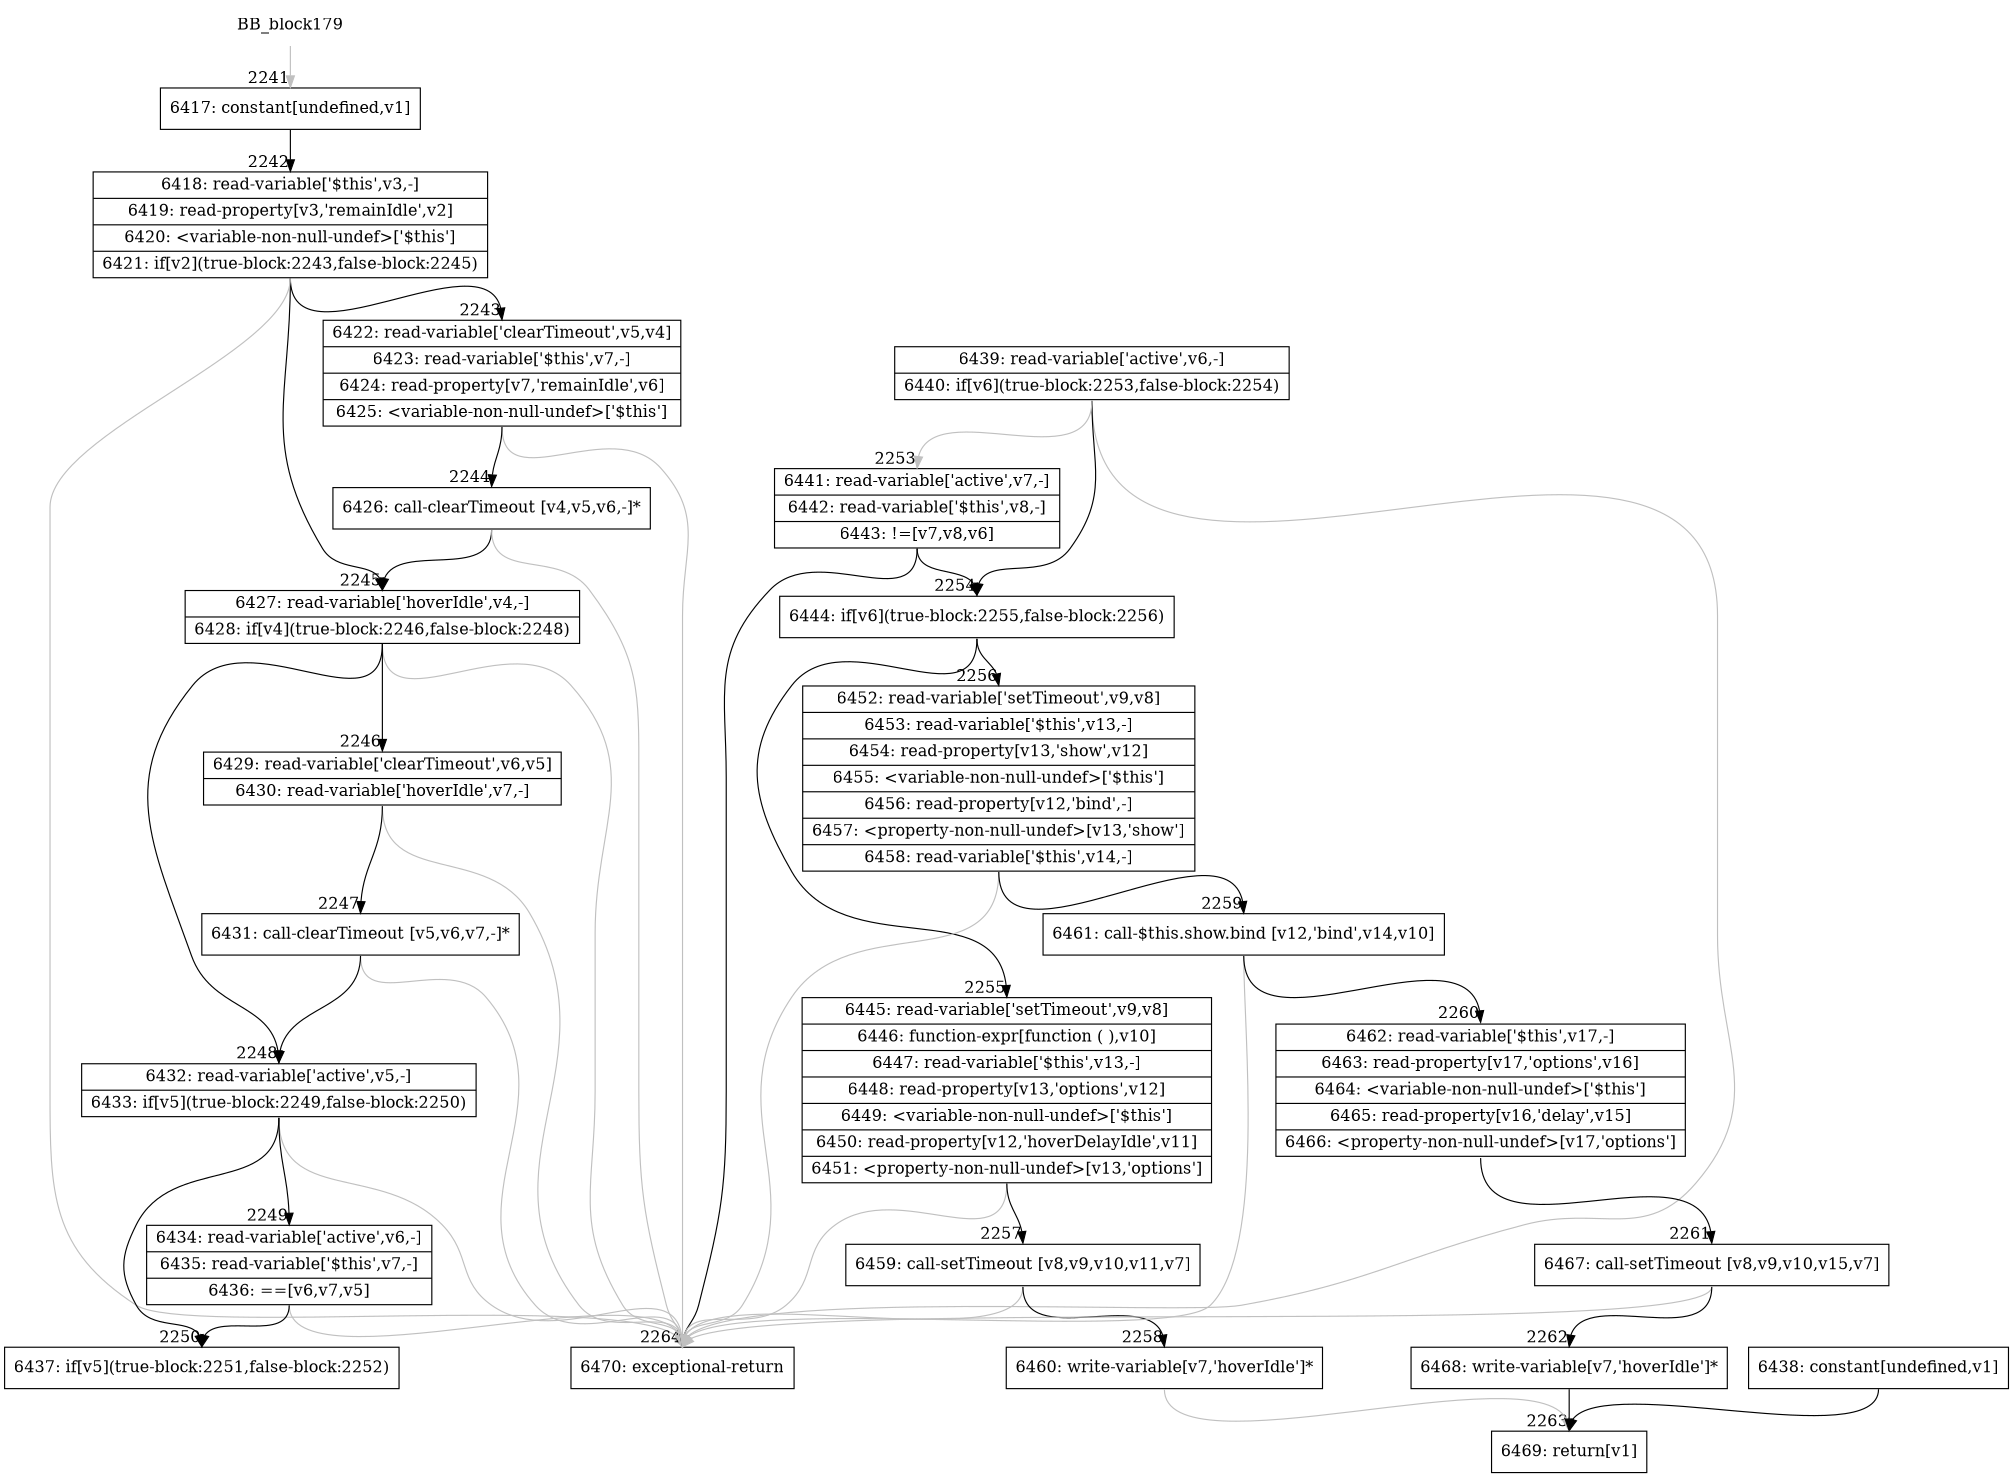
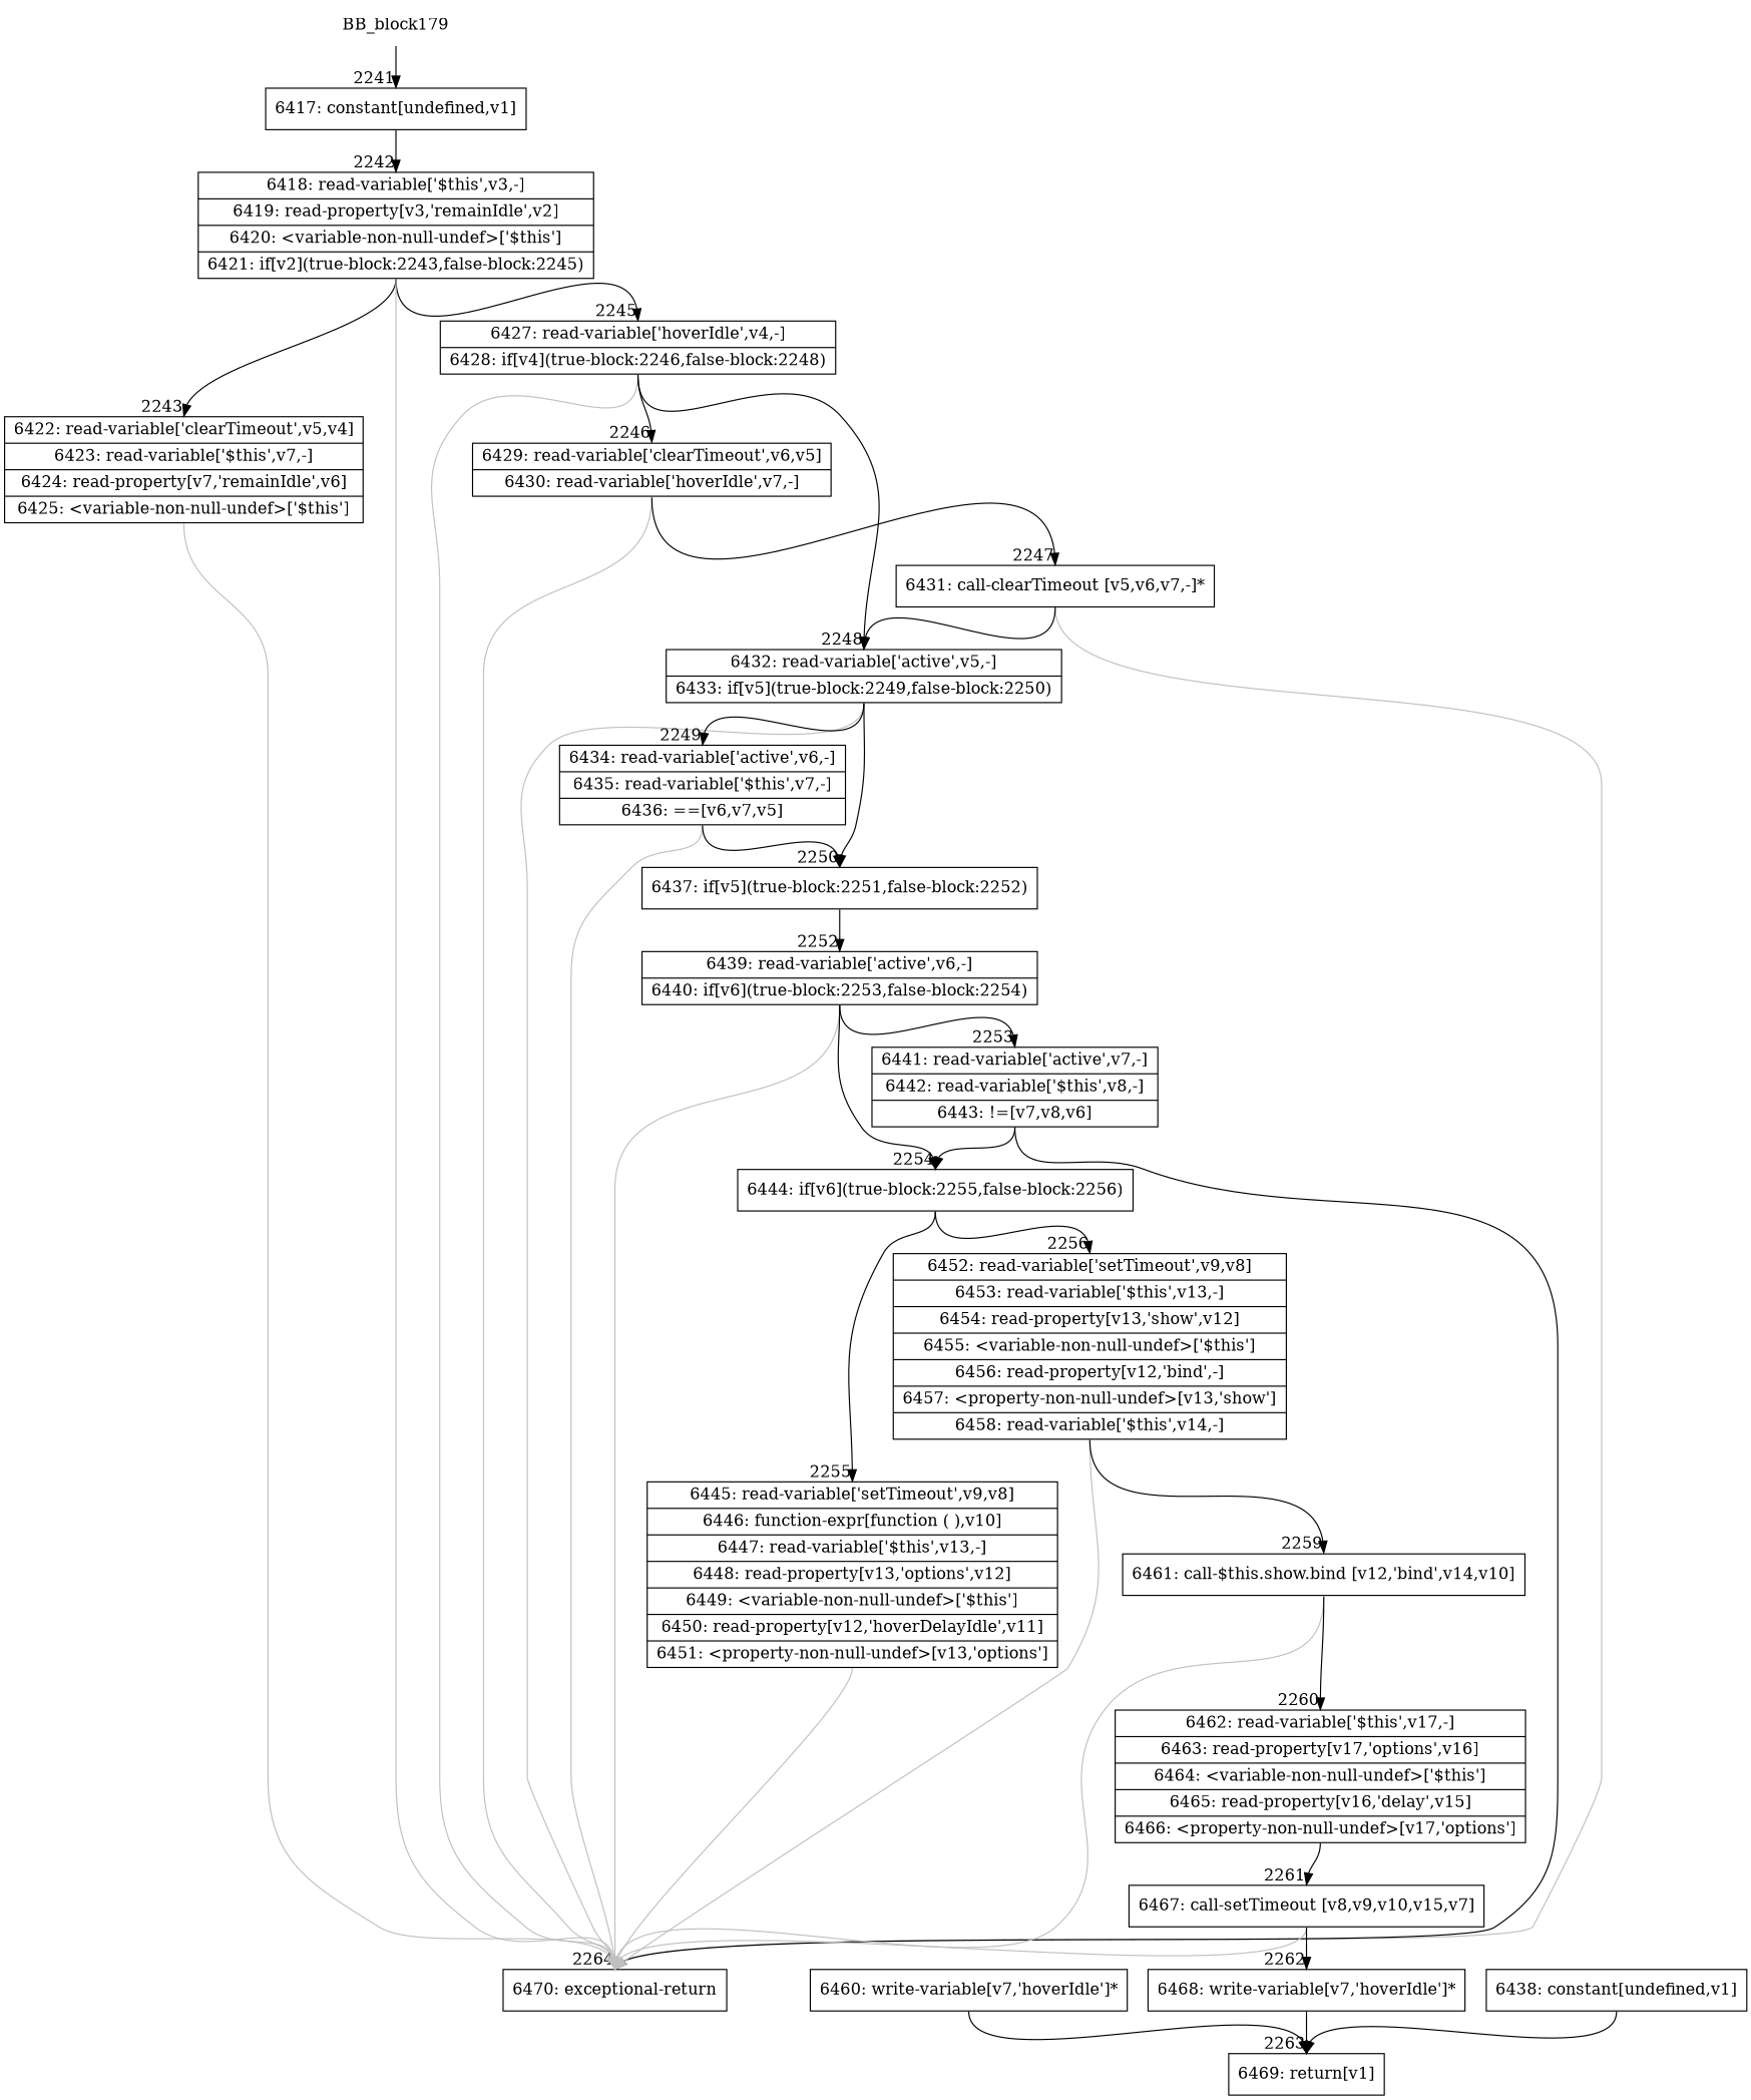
  digraph {
    rankdir=TD
    node [shape=record]
    edge [headport=n tailport=s]
    n1 [label=BB_block179 shape=none]
    n2 [label="{6417: constant[undefined,v1]}"]
    n3 [label="{6418: read-variable['$this',v3,-]|6419: read-property[v3,'remainIdle',v2]|6420: \<variable-non-null-undef\>['$this']|6421: if[v2](true-block:2243,false-block:2245)}"]
    n4 [label="{6422: read-variable['clearTimeout',v5,v4]|6423: read-variable['$this',v7,-]|6424: read-property[v7,'remainIdle',v6]|6425: \<variable-non-null-undef\>['$this']}"]
    n5 [label="{6427: read-variable['hoverIdle',v4,-]|6428: if[v4](true-block:2246,false-block:2248)}"]
    n6 [label="{6470: exceptional-return}"]
-   n7 [label="{6426: call-clearTimeout [v4,v5,v6,-]*}"]
    n8 [label="{6429: read-variable['clearTimeout',v6,v5]|6430: read-variable['hoverIdle',v7,-]}"]
    n9 [label="{6432: read-variable['active',v5,-]|6433: if[v5](true-block:2249,false-block:2250)}"]
    n10 [label="{6431: call-clearTimeout [v5,v6,v7,-]*}"]
    n11 [label="{6437: if[v5](true-block:2251,false-block:2252)}"]
    n12 [label="{6434: read-variable['active',v6,-]|6435: read-variable['$this',v7,-]|6436: ==[v6,v7,v5]}"]
    n13 [label="{6439: read-variable['active',v6,-]|6440: if[v6](true-block:2253,false-block:2254)}"]
    n14 [label="{6438: constant[undefined,v1]}"]
    n15 [label="{6469: return[v1]}"]
    n16 [label="{6444: if[v6](true-block:2255,false-block:2256)}"]
    n17 [label="{6441: read-variable['active',v7,-]|6442: read-variable['$this',v8,-]|6443: !=[v7,v8,v6]}"]
    n18 [label="{6445: read-variable['setTimeout',v9,v8]|6446: function-expr[function ( ),v10]|6447: read-variable['$this',v13,-]|6448: read-property[v13,'options',v12]|6449: \<variable-non-null-undef\>['$this']|6450: read-property[v12,'hoverDelayIdle',v11]|6451: \<property-non-null-undef\>[v13,'options']}"]
    n19 [label="{6452: read-variable['setTimeout',v9,v8]|6453: read-variable['$this',v13,-]|6454: read-property[v13,'show',v12]|6455: \<variable-non-null-undef\>['$this']|6456: read-property[v12,'bind',-]|6457: \<property-non-null-undef\>[v13,'show']|6458: read-variable['$this',v14,-]}"]
-   n20 [label="{6459: call-setTimeout [v8,v9,v10,v11,v7]}"]
    n21 [label="{6461: call-$this.show.bind [v12,'bind',v14,v10]}"]
    n22 [label="{6460: write-variable[v7,'hoverIdle']*}"]
    n23 [label="{6462: read-variable['$this',v17,-]|6463: read-property[v17,'options',v16]|6464: \<variable-non-null-undef\>['$this']|6465: read-property[v16,'delay',v15]|6466: \<property-non-null-undef\>[v17,'options']}"]
    n24 [label="{6467: call-setTimeout [v8,v9,v10,v15,v7]}"]
    n25 [label="{6468: write-variable[v7,'hoverIdle']*}"]
-   n1 -> n2 [headlabel="    2241" color=gray]
+   n1 -> n2 [headlabel="    2241"]
    n2 -> n3 [headlabel="      2242"]
    n3 -> n4 [headlabel="      2243"]
    n3 -> n5 [headlabel="      2245"]
    n3 -> n6 [color=gray headlabel="      2264"]
    n4 -> n6 [color=gray]
-   n4 -> n7 [headlabel="      2244"]
    n5 -> n6 [color=gray]
    n5 -> n8 [headlabel="      2246"]
    n5 -> n9 [headlabel="      2248"]
-   n7 -> n5
-   n7 -> n6 [color=gray]
    n8 -> n6 [color=gray]
    n8 -> n10 [headlabel="      2247"]
    n9 -> n6 [color=gray]
    n9 -> n11 [headlabel="      2250"]
    n9 -> n12 [headlabel="      2249"]
    n10 -> n6 [color=gray]
    n10 -> n9
+   n11 -> n13 [headlabel="      2252"]
    n12 -> n6 [color=gray]
    n12 -> n11
    n13 -> n6 [color=gray]
    n13 -> n16 [headlabel="      2254"]
-   n13 -> n17 [headlabel="      2253" color=gray]
+   n13 -> n17 [headlabel="      2253"]
    n14 -> n15 [headlabel="      2263"]
    n16 -> n18 [headlabel="      2255"]
    n16 -> n19 [headlabel="      2256"]
    n17 -> n6 [color=black]
    n17 -> n16
    n18 -> n6 [color=gray]
-   n18 -> n20 [headlabel="      2257"]
    n19 -> n6 [color=gray]
    n19 -> n21 [headlabel="      2259"]
-   n20 -> n6 [color=gray]
-   n20 -> n22 [headlabel="      2258"]
    n21 -> n6 [color=gray]
    n21 -> n23 [headlabel="      2260"]
-   n22 -> n15 [color=gray]
+   n22 -> n15
    n23 -> n24 [headlabel="      2261"]
    n24 -> n6 [color=gray]
    n24 -> n25 [headlabel="      2262"]
    n25 -> n15
  }
